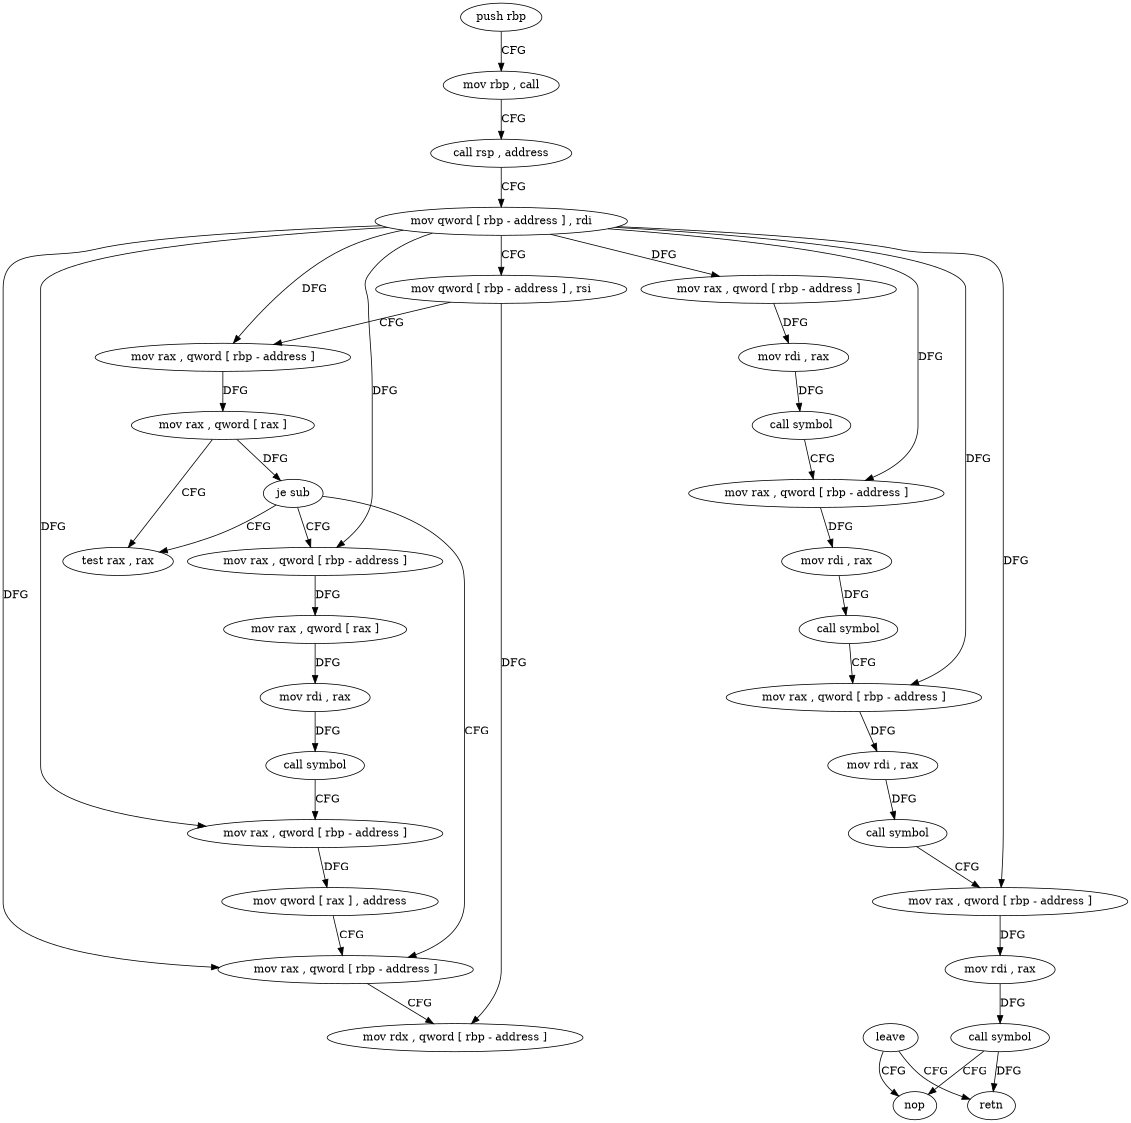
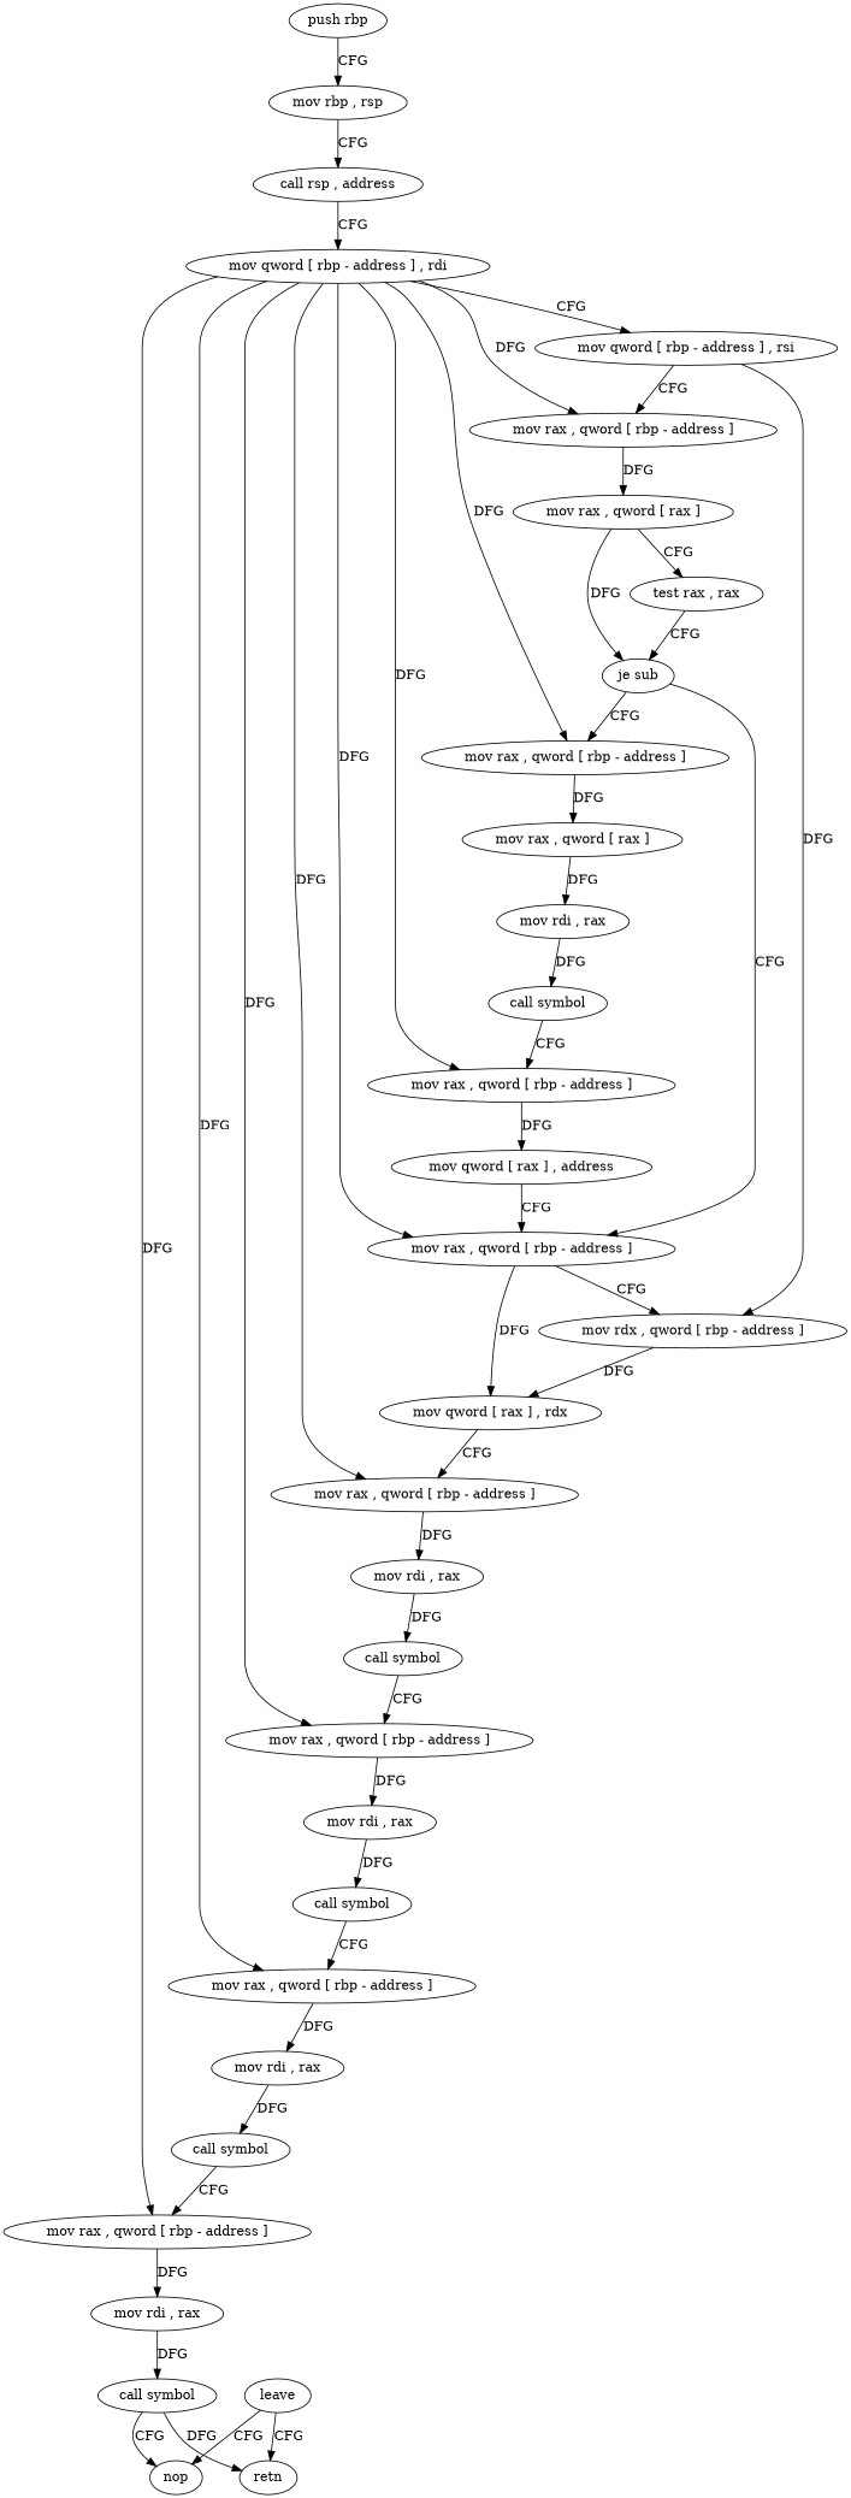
  digraph {
    n1 [label="push rbp"]
-   n2 [label="mov rbp , call"]
+   n2 [label="mov rbp , rsp"]
    n3 [label="call rsp , address"]
    n4 [label="mov qword [ rbp - address ] , rdi"]
    n5 [label="mov qword [ rbp - address ] , rsi"]
    n6 [label="mov rax , qword [ rbp - address ]"]
    n7 [label="mov rax , qword [ rbp - address ]"]
    n8 [label="mov rax , qword [ rbp - address ]"]
    n9 [label="mov rax , qword [ rbp - address ]"]
    n10 [label="mov rax , qword [ rbp - address ]"]
    n11 [label="mov rax , qword [ rbp - address ]"]
    n12 [label="mov rax , qword [ rbp - address ]"]
    n13 [label="mov rax , qword [ rbp - address ]"]
    n14 [label="mov rdx , qword [ rbp - address ]"]
    n15 [label="mov rax , qword [ rax ]"]
+   n16 [label="mov qword [ rax ] , rdx"]
    n17 [label="mov rax , qword [ rax ]"]
    n18 [label="mov rdi , rax"]
    n19 [label="mov rdi , rax"]
    n20 [label="mov rdi , rax"]
    n21 [label="mov rdi , rax"]
    n22 [label="mov qword [ rax ] , address"]
    n23 [label="test rax , rax"]
    n24 [label="je sub"]
    n25 [label="mov rdi , rax"]
    n26 [label="call symbol"]
    n27 [label="call symbol"]
    n28 [label="call symbol"]
    n29 [label="call symbol"]
    n30 [label=nop]
    n31 [label=retn]
    n32 [label=leave]
    n33 [label="call symbol"]
    n1 -> n2 [label=CFG]
    n2 -> n3 [label=CFG]
    n3 -> n4 [label=CFG]
    n4 -> n5 [label=CFG]
    n4 -> n6 [label=DFG]
    n4 -> n7 [label=DFG]
    n4 -> n8 [label=DFG]
    n4 -> n9 [label=DFG]
    n4 -> n10 [label=DFG]
    n4 -> n11 [label=DFG]
    n4 -> n12 [label=DFG]
    n4 -> n13 [label=DFG]
    n5 -> n6 [label=CFG]
    n5 -> n14 [label=DFG]
    n6 -> n15 [label=DFG]
    n7 -> n14 [label=CFG]
+   n7 -> n16 [label=DFG]
    n8 -> n17 [label=DFG]
    n9 -> n18 [label=DFG]
    n10 -> n19 [label=DFG]
    n11 -> n20 [label=DFG]
    n12 -> n21 [label=DFG]
    n13 -> n22 [label=DFG]
+   n14 -> n16 [label=DFG]
    n15 -> n23 [label=CFG]
    n15 -> n24 [label=DFG]
+   n16 -> n9 [label=CFG]
    n17 -> n25 [label=DFG]
    n18 -> n26 [label=DFG]
    n19 -> n27 [label=DFG]
    n20 -> n28 [label=DFG]
    n21 -> n29 [label=DFG]
    n22 -> n7 [label=CFG]
-   n24 -> n23 [label=CFG]
+   n23 -> n24 [label=CFG]
    n24 -> n7 [label=CFG]
    n24 -> n8 [label=CFG]
    n25 -> n33 [label=DFG]
    n26 -> n10 [label=CFG]
    n27 -> n11 [label=CFG]
    n28 -> n12 [label=CFG]
    n29 -> n30 [label=CFG]
    n29 -> n31 [label=DFG]
    n32 -> n30 [label=CFG]
    n32 -> n31 [label=CFG]
    n33 -> n13 [label=CFG]
  }
